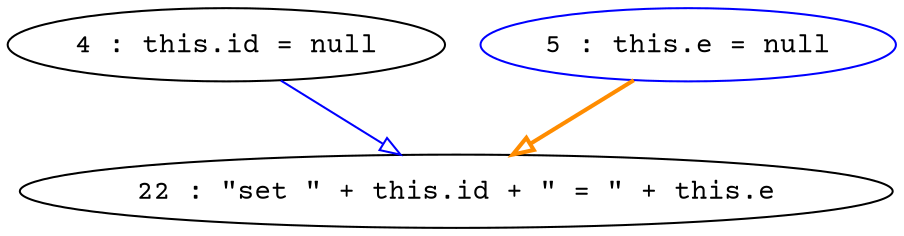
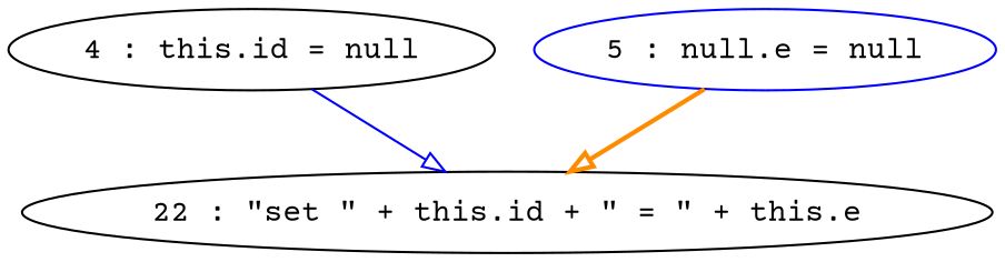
  digraph {
    fontname="Courier Prime"
    node [color=black fontname="Courier Prime"]
    edge [arrowhead=onormal fontname="Courier Prime"]
    "4 : this.id = null"
    "22 : \"set \" + this.id + \" = \" + this.e"
-   "5 : this.e = null" [color=blue]
+   "5 : this.e = null" [color=blue label="5 : null.e = null"]
    "4 : this.id = null" -> "22 : \"set \" + this.id + \" = \" + this.e" [color=blue style=solid]
    "5 : this.e = null" -> "22 : \"set \" + this.id + \" = \" + this.e" [color=darkorange style=bold]
  }
